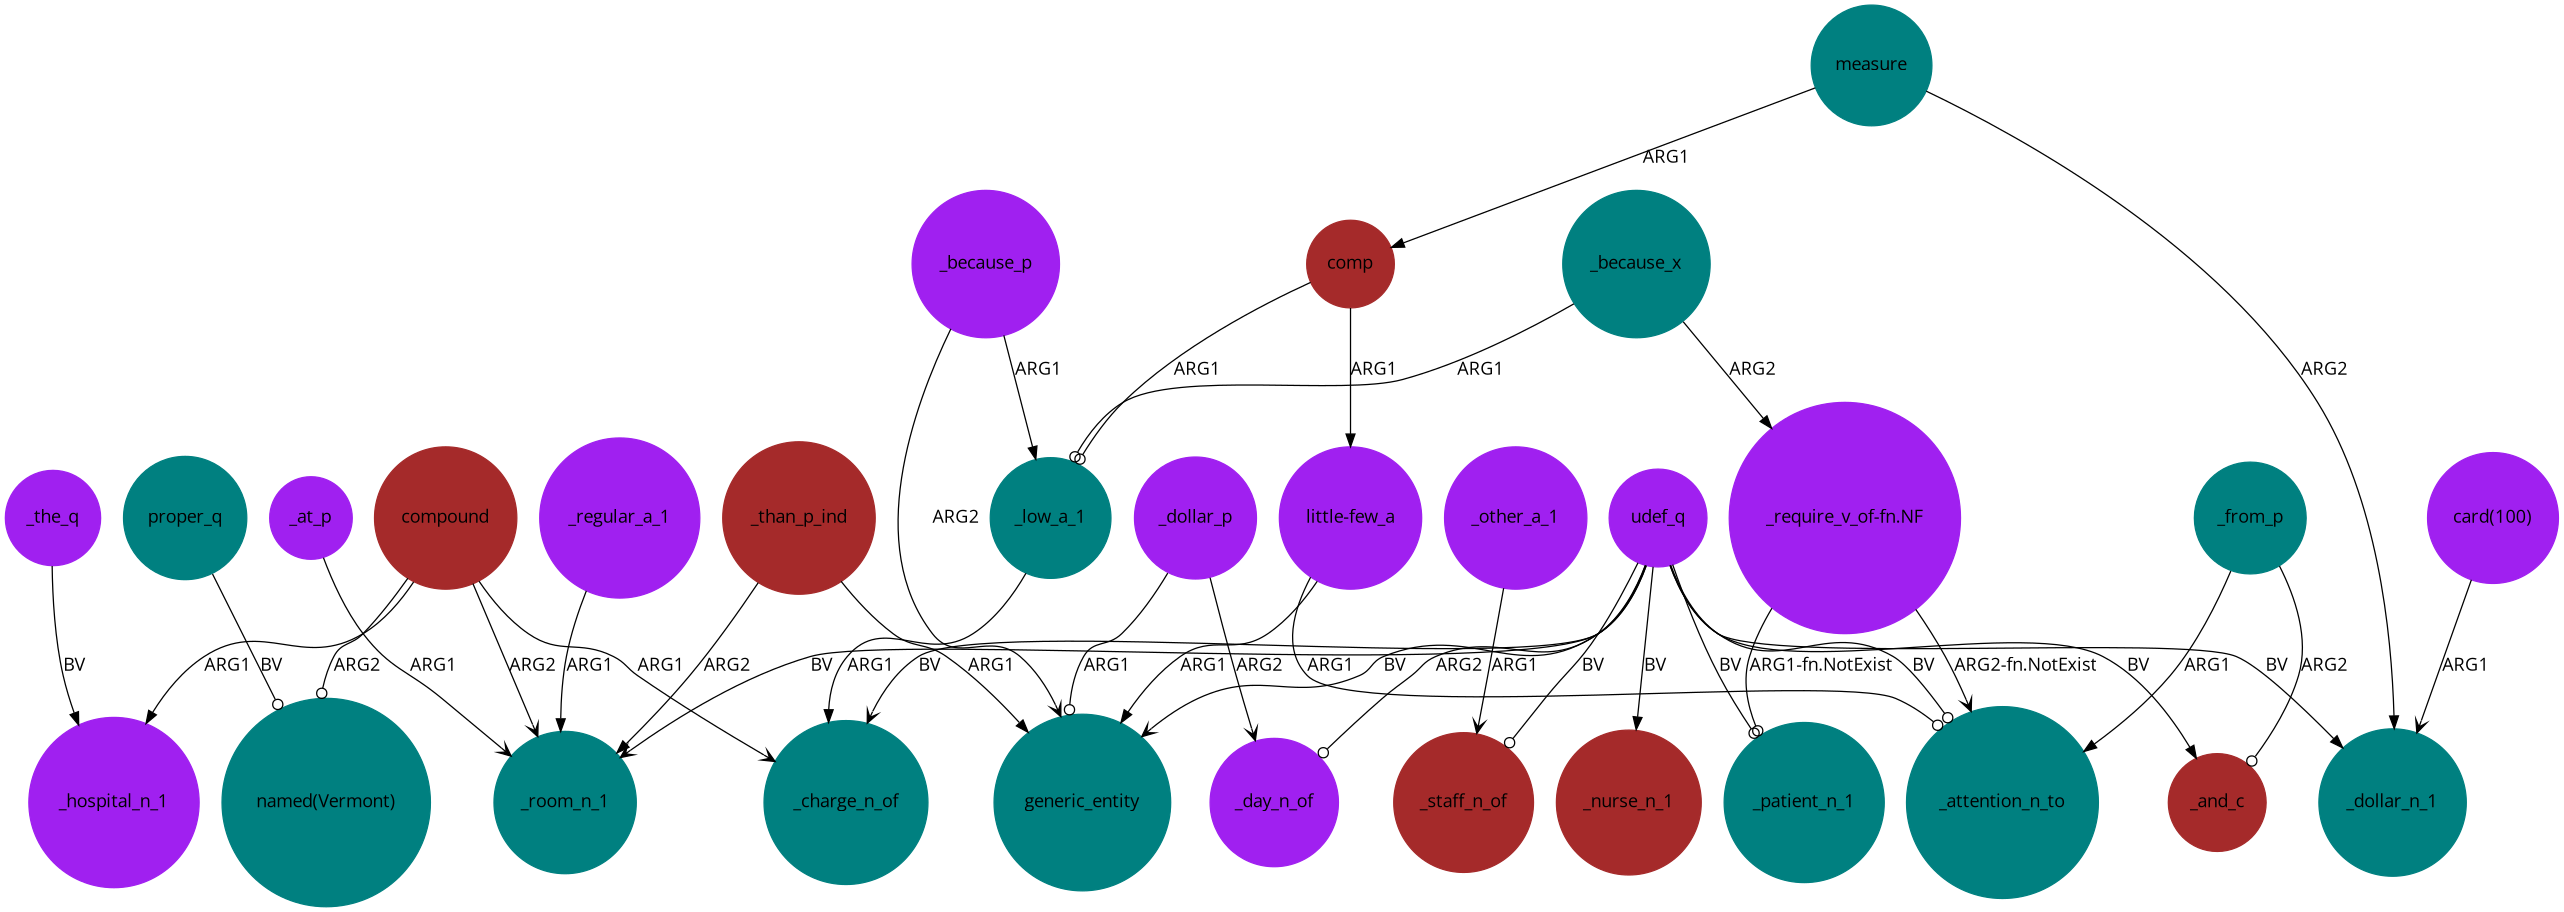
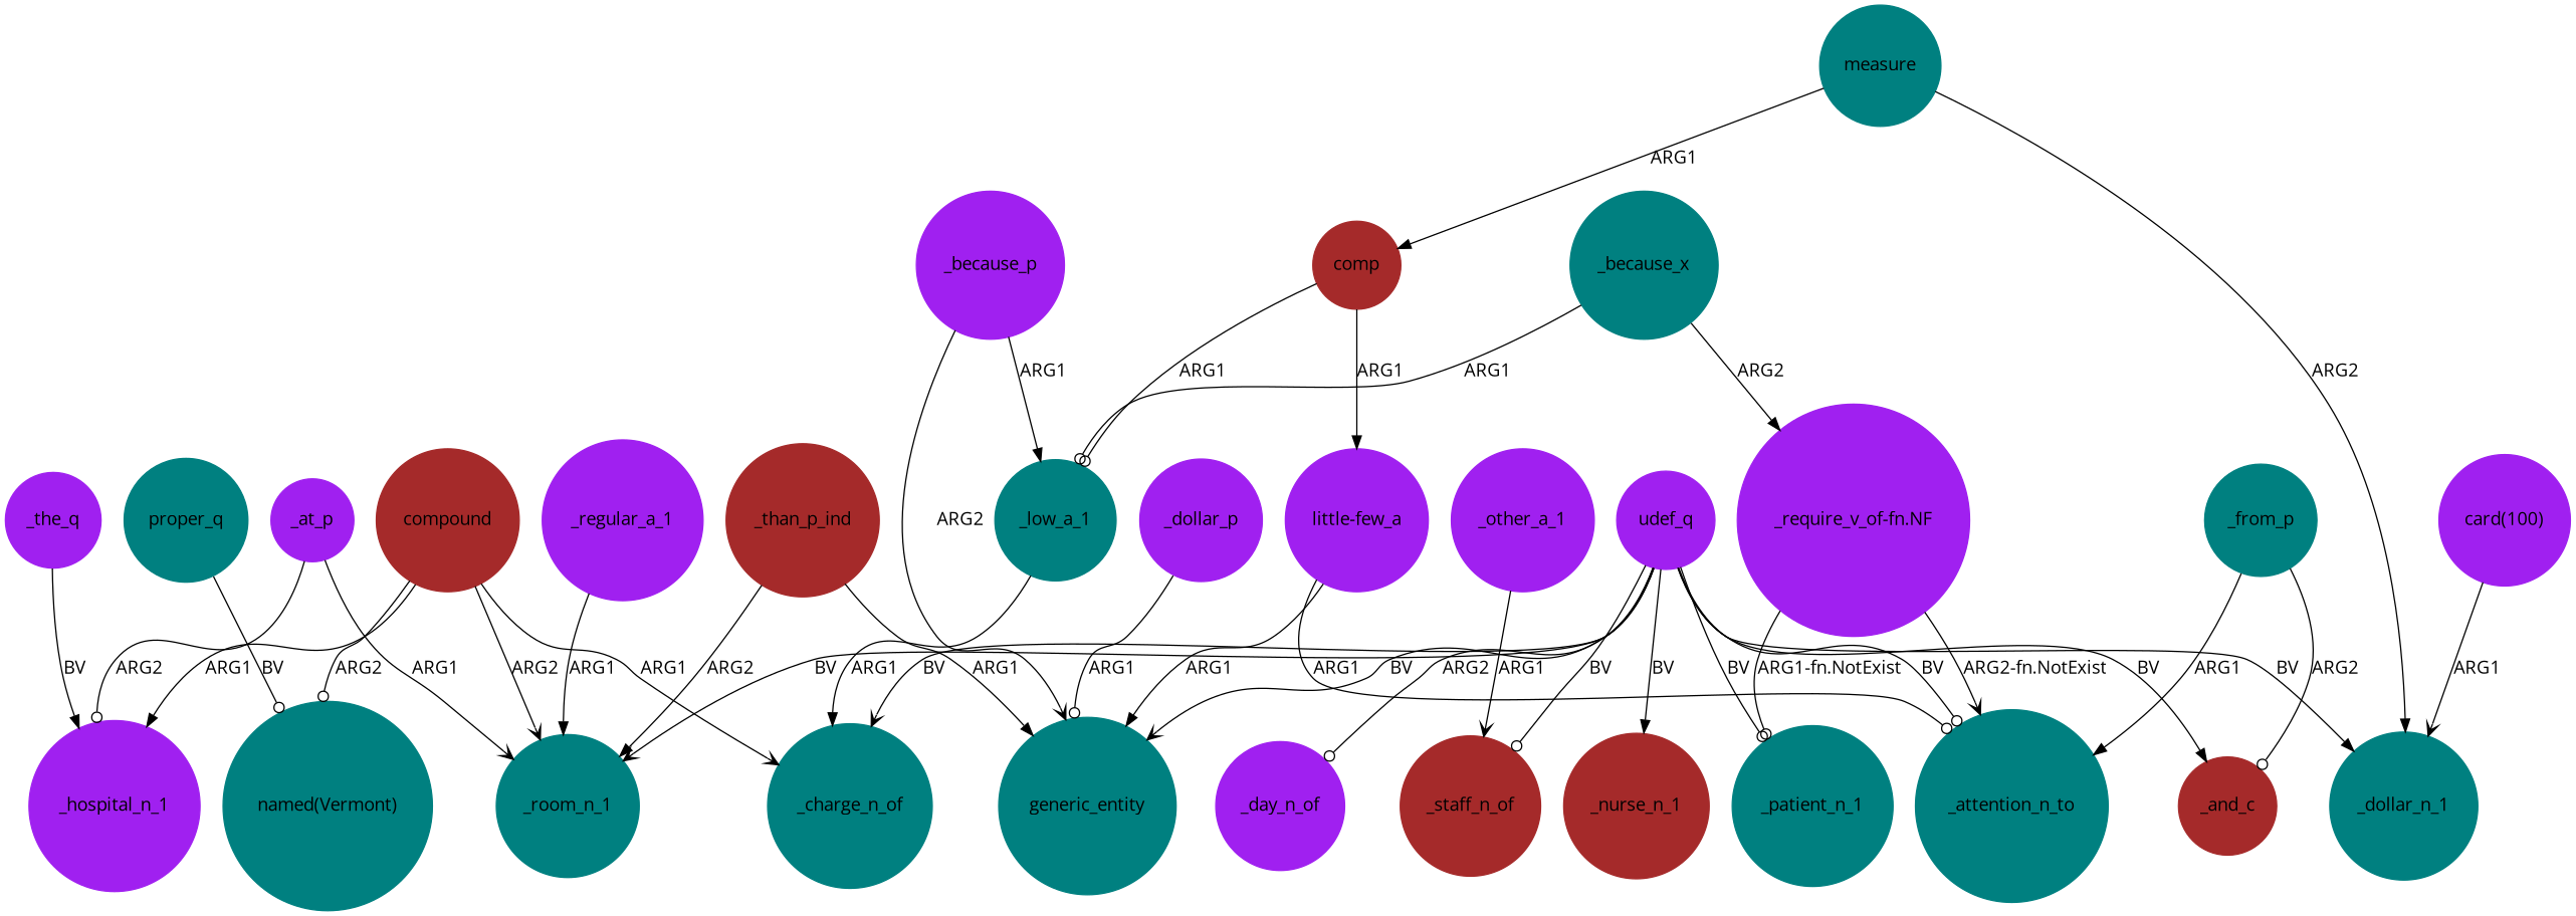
  digraph {
    fontname="Open Sans"
    node [color=purple fontname="Open Sans" shape=circle style=filled]
    edge [arrowhead=normal fontname="Open Sans"]
    n1 [label=_dollar_p]
    _day_n_of
    generic_entity [color=teal]
    udef_q
    _charge_n_of [color=teal]
    _room_n_1 [color=teal]
    _staff_n_of [color=brown]
    _dollar_n_1 [color=teal]
    _nurse_n_1 [color=brown]
    _attention_n_to [color=teal]
    _patient_n_1 [color=teal]
    _and_c [color=brown]
    _the_q
    _hospital_n_1
    _low_a_1 [color=teal]
    _at_p
    compound [color=brown]
    "named(Vermont)" [color=teal]
    n19 [label=_because_p]
    _because_x [color=teal]
    "_require_v_of-fn.NF"
    proper_q [color=teal]
    measure [color=teal]
    comp [color=brown]
    "little-few_a"
    _regular_a_1
    "card(100)"
    _from_p [color=teal]
    _other_a_1
    _than_p_ind [color=brown]
-   n1 -> _day_n_of [arrowhead=vee label=ARG2]
    n1 -> generic_entity [arrowhead=odot label=ARG1]
    udef_q -> _day_n_of [arrowhead=odot label=ARG2]
    udef_q -> generic_entity [arrowhead=vee label=BV]
    udef_q -> _charge_n_of [arrowhead=vee label=BV]
    udef_q -> _room_n_1 [arrowhead=vee label=BV]
    udef_q -> _staff_n_of [arrowhead=odot label=BV]
    udef_q -> _dollar_n_1 [label=BV]
    udef_q -> _nurse_n_1 [label=BV]
    udef_q -> _attention_n_to [arrowhead=odot label=BV]
    udef_q -> _patient_n_1 [arrowhead=odot label=BV]
    udef_q -> _and_c [label=BV]
    _the_q -> _hospital_n_1 [label=BV]
    _low_a_1 -> _charge_n_of [label=ARG1]
    _at_p -> _room_n_1 [arrowhead=vee label=ARG1]
+   _at_p -> _hospital_n_1 [arrowhead=odot label=ARG2]
    compound -> _charge_n_of [arrowhead=vee label=ARG1]
    compound -> _room_n_1 [arrowhead=vee label=ARG2]
    compound -> _hospital_n_1 [label=ARG1]
    compound -> "named(Vermont)" [arrowhead=odot label=ARG2]
    n19 -> generic_entity [arrowhead=vee label=ARG2]
    n19 -> _low_a_1 [label=ARG1]
    _because_x -> _low_a_1 [arrowhead=odot label=ARG1]
    _because_x -> "_require_v_of-fn.NF" [label=ARG2]
    "_require_v_of-fn.NF" -> _attention_n_to [arrowhead=vee label="ARG2-fn.NotExist"]
    "_require_v_of-fn.NF" -> _patient_n_1 [arrowhead=odot label="ARG1-fn.NotExist"]
    proper_q -> "named(Vermont)" [arrowhead=odot label=BV]
    measure -> _dollar_n_1 [label=ARG2]
    measure -> comp [label=ARG1]
    comp -> _low_a_1 [arrowhead=odot label=ARG1]
    comp -> "little-few_a" [label=ARG1]
    "little-few_a" -> generic_entity [label=ARG1]
    "little-few_a" -> _attention_n_to [arrowhead=odot label=ARG1]
    _regular_a_1 -> _room_n_1 [label=ARG1]
    "card(100)" -> _dollar_n_1 [arrowhead=vee label=ARG1]
    _from_p -> _attention_n_to [label=ARG1]
    _from_p -> _and_c [arrowhead=odot label=ARG2]
    _other_a_1 -> _staff_n_of [arrowhead=vee label=ARG1]
    _than_p_ind -> generic_entity [label=ARG1]
    _than_p_ind -> _room_n_1 [label=ARG2]
  }
